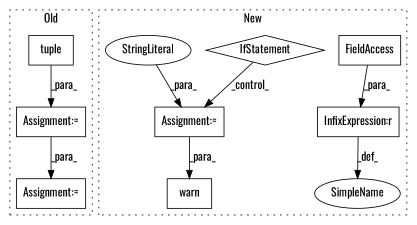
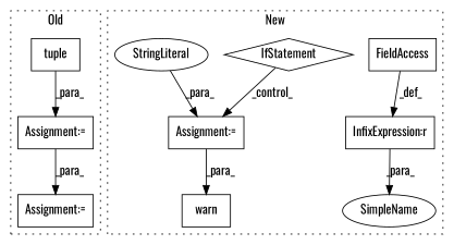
  digraph {
    fontname=Oswald
    node [a=7 fontname=Oswald l=1 shape=box]
    edge [fontname=Oswald]
    n1 [a=32 l="6,1" label=tuple s="1757,1766"]
    n2 [label="Assignment:=" s=1730]
    n3 [label="Assignment:=" s=1916]
    n4 [a=32 l="5,1" label=warn s="2503,2534"]
    n5 [label="Assignment:=" s=2145]
    n6 [a=25 l="4,2" label=IfStatement s="2110,2132" shape=diamond]
    n7 [a=42 label=SimpleName shape=ellipse l=""]
    n8 [a=27 l=4 label="InfixExpression:r" s=2124]
    n9 [a=22 l=10 label=FieldAccess s=2114]
    n10 [a=45 l=340 label=StringLiteral s=2146 shape=ellipse]
    subgraph cluster_1 {
      label=Old
      style=dotted
      n1
      n2
      n3
    }
    subgraph cluster_2 {
      label=New
      style=dotted
      n4
      n5
      n6
      n7
      n8
      n9
      n10
    }
    n1 -> n2 [label=_para_]
    n2 -> n3 [label=_para_]
    n5 -> n4 [label=_para_]
    n6 -> n5 [label=_control_]
-   n8 -> n7 [label=_def_]
-   n9 -> n8 [label=_para_]
+   n8 -> n7 [label=_para_]
+   n9 -> n8 [label=_def_]
    n10 -> n5 [label=_para_]
  }
